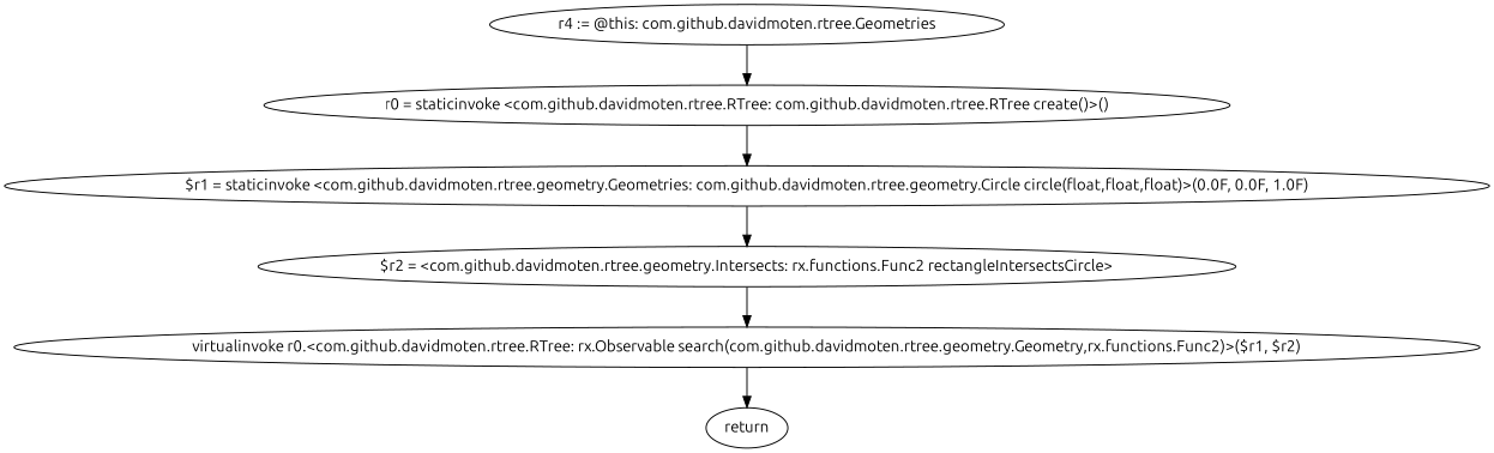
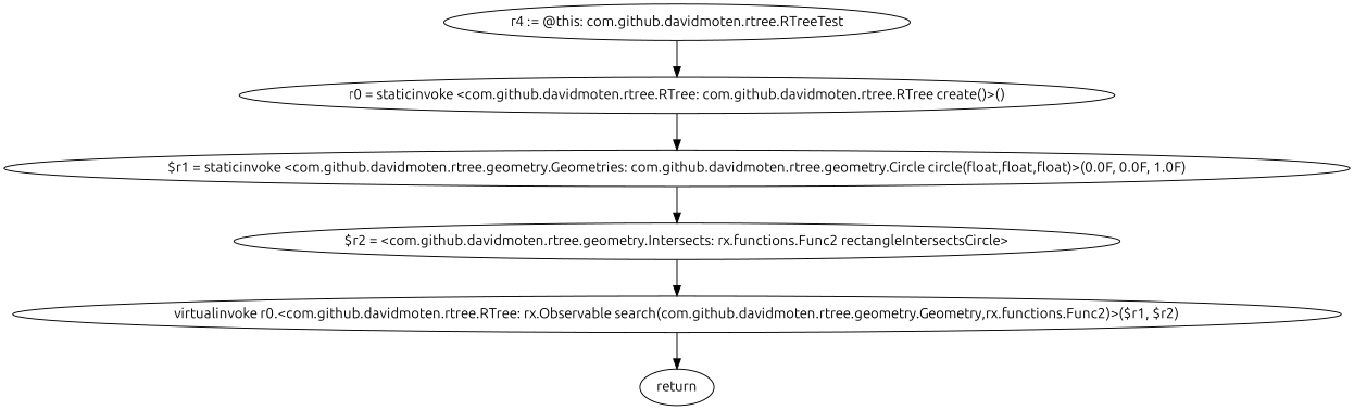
  digraph {
    fontname=Ubuntu
    node [fontname=Ubuntu]
    edge [fontname=Ubuntu]
-   "r4 := @this: com.github.davidmoten.rtree.RTreeTest" [label="r4 := @this: com.github.davidmoten.rtree.Geometries"]
+   "r4 := @this: com.github.davidmoten.rtree.RTreeTest"
    "r0 = staticinvoke <com.github.davidmoten.rtree.RTree: com.github.davidmoten.rtree.RTree create()>()"
    "$r1 = staticinvoke <com.github.davidmoten.rtree.geometry.Geometries: com.github.davidmoten.rtree.geometry.Circle circle(float,float,float)>(0.0F, 0.0F, 1.0F)"
    "$r2 = <com.github.davidmoten.rtree.geometry.Intersects: rx.functions.Func2 rectangleIntersectsCircle>"
    "virtualinvoke r0.<com.github.davidmoten.rtree.RTree: rx.Observable search(com.github.davidmoten.rtree.geometry.Geometry,rx.functions.Func2)>($r1, $r2)"
    return
    "r4 := @this: com.github.davidmoten.rtree.RTreeTest" -> "r0 = staticinvoke <com.github.davidmoten.rtree.RTree: com.github.davidmoten.rtree.RTree create()>()"
    "r0 = staticinvoke <com.github.davidmoten.rtree.RTree: com.github.davidmoten.rtree.RTree create()>()" -> "$r1 = staticinvoke <com.github.davidmoten.rtree.geometry.Geometries: com.github.davidmoten.rtree.geometry.Circle circle(float,float,float)>(0.0F, 0.0F, 1.0F)"
    "$r1 = staticinvoke <com.github.davidmoten.rtree.geometry.Geometries: com.github.davidmoten.rtree.geometry.Circle circle(float,float,float)>(0.0F, 0.0F, 1.0F)" -> "$r2 = <com.github.davidmoten.rtree.geometry.Intersects: rx.functions.Func2 rectangleIntersectsCircle>"
    "$r2 = <com.github.davidmoten.rtree.geometry.Intersects: rx.functions.Func2 rectangleIntersectsCircle>" -> "virtualinvoke r0.<com.github.davidmoten.rtree.RTree: rx.Observable search(com.github.davidmoten.rtree.geometry.Geometry,rx.functions.Func2)>($r1, $r2)"
    "virtualinvoke r0.<com.github.davidmoten.rtree.RTree: rx.Observable search(com.github.davidmoten.rtree.geometry.Geometry,rx.functions.Func2)>($r1, $r2)" -> return
  }
